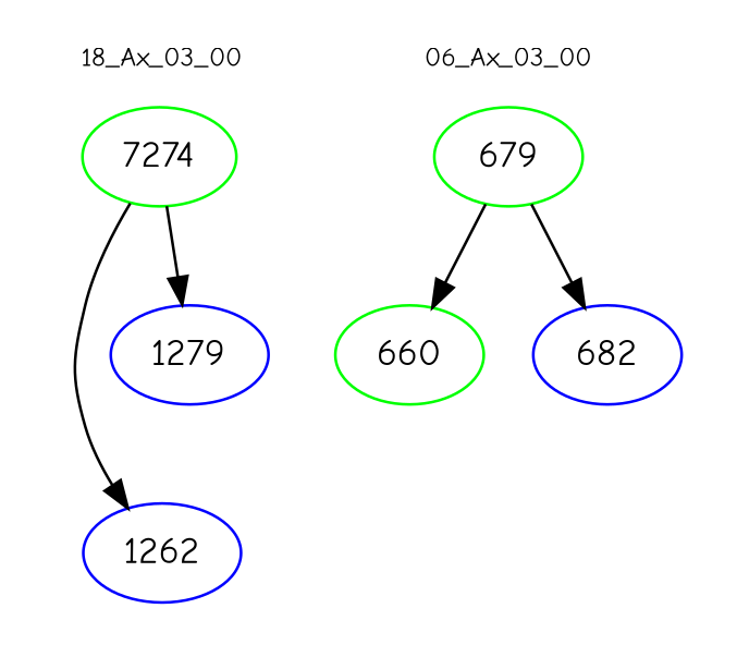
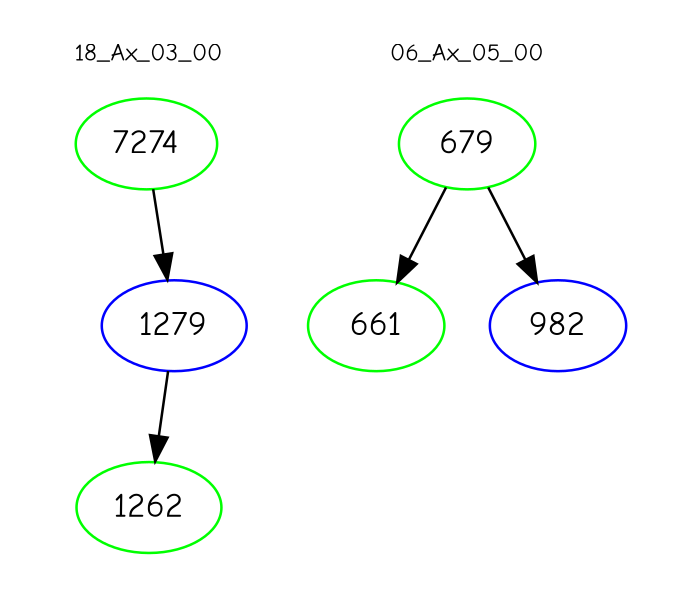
  digraph {
    fontname="Comic Neue"
    node [color=green fontname="Comic Neue"]
    edge [color=black fontname="Comic Neue"]
    n1 [label=7274]
-   n2 [color=blue label=1262]
+   n2 [label=1262]
    n3 [color=blue label=1279]
    n4 [label=679]
-   n5 [label=660]
-   n6 [color=blue label=682]
+   n5 [label=661]
+   n6 [color=blue label=982]
    subgraph cluster_1 {
      color=white
      fontsize=10
      label="18_Ax_03_00"
      n1
      n2
      n3
    }
    subgraph cluster_2 {
      color=white
      fontsize=10
-     label="06_Ax_03_00"
+     label="06_Ax_05_00"
      n4
      n5
      n6
    }
-   n1 -> n2
+   n3 -> n2
    n1 -> n3
    n4 -> n5
    n4 -> n6
  }
